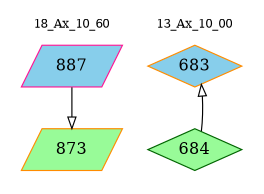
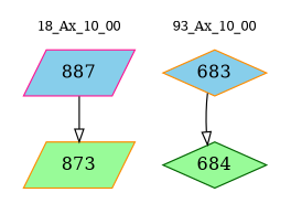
  digraph {
    node [color=darkorange fillcolor=skyblue shape=parallelogram style=filled]
    edge [arrowhead=onormal color=black]
    n1 [color=deeppink label=887]
    n2 [fillcolor=palegreen label=873]
    n3 [label=683 shape=diamond]
    n4 [color=darkgreen fillcolor=palegreen label=684 shape=diamond]
    subgraph cluster_1 {
      color=white
      fontsize=10
-     label="18_Ax_10_60"
+     label="18_Ax_10_00"
      n1
      n2
    }
    subgraph cluster_2 {
      color=white
      fontsize=10
-     label="13_Ax_10_00"
+     label="93_Ax_10_00"
      n3
      n4
    }
    n1 -> n2
-   n4 -> n3
+   n3 -> n4
  }
